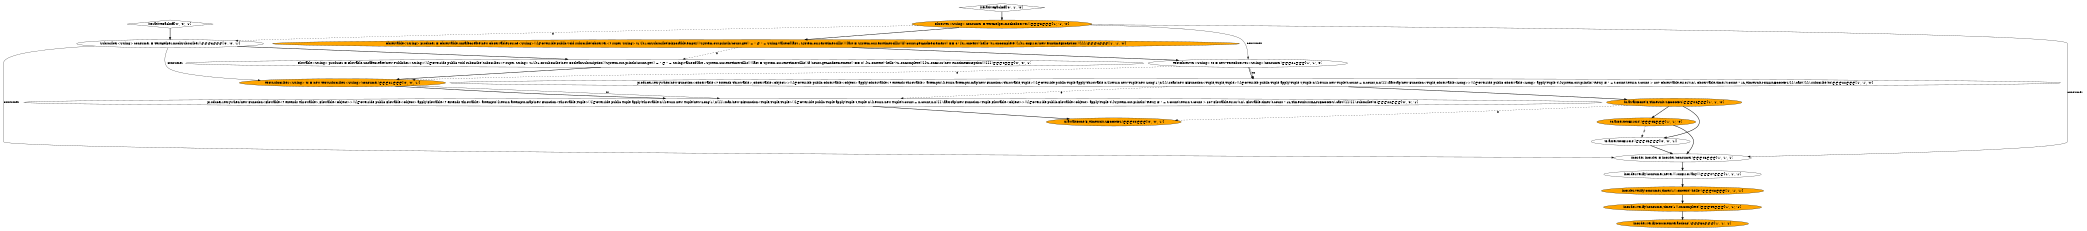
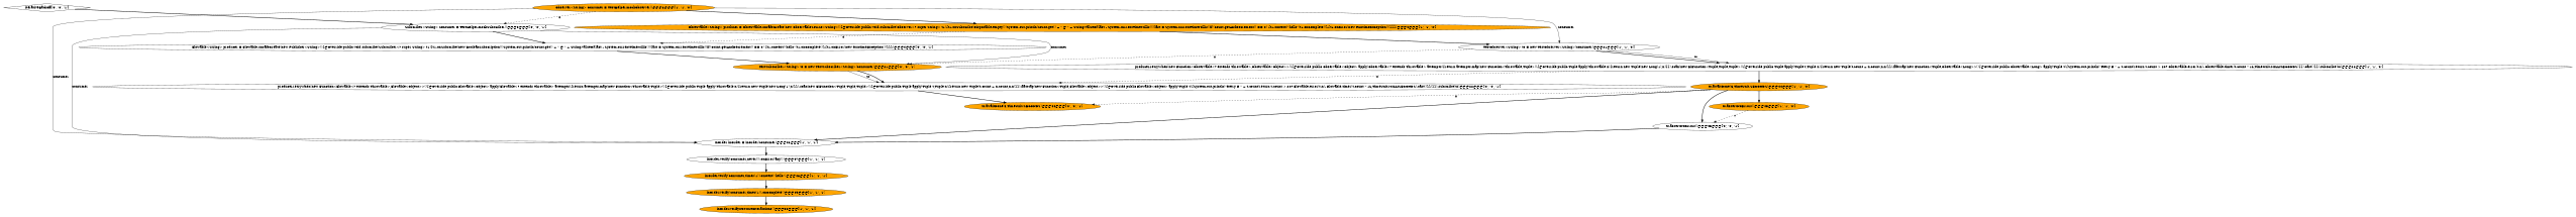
  digraph {
    node [fillcolor=white shape=ellipse style=filled]
    edge [style=bold]
    n1 [fillcolor=orange label="Observer<String> consumer = TestHelper.mockObserver()@@@3@@@['1', '1', '0']"]
    n2 [fillcolor=orange label="Observable<String> producer = Observable.unsafeCreate(new ObservableSource<String>(){@Override public void subscribe(Observer<? super String> t1){t1.onSubscribe(Disposable.empty())System.out.println(count.get() + \" @ \" + String.valueOf(last - System.currentTimeMillis()))last = System.currentTimeMillis()if (count.getAndDecrement() == 0) {t1.onNext(\"hello\")t1.onComplete()}{t1.onError(new RuntimeException())}}})@@@4@@@['1', '1', '0']"]
    n3 [label="InOrder inOrder = inOrder(consumer)@@@46@@@['1', '1', '1']"]
    n4 [label="Subscriber<String> consumer = TestHelper.mockSubscriber()@@@3@@@['0', '0', '1']"]
    n5 [label="TestObserver<String> to = new TestObserver<String>(consumer)@@@21@@@['1', '1', '0']"]
    n6 [label="Flowable<String> producer = Flowable.unsafeCreate(new Publisher<String>(){@Override public void subscribe(Subscriber<? super String> t1){t1.onSubscribe(new BooleanSubscription())System.out.println(count.get() + \" @ \" + String.valueOf(last - System.currentTimeMillis()))last = System.currentTimeMillis()if (count.getAndDecrement() == 0) {t1.onNext(\"hello\")t1.onComplete()}{t1.onError(new RuntimeException())}}})@@@4@@@['0', '0', '1']"]
    n7 [label="inOrder.verify(consumer,never()).onError(any())@@@47@@@['1', '1', '1']"]
    n8 [fillcolor=orange label="TestSubscriber<String> ts = new TestSubscriber<String>(consumer)@@@21@@@['0', '0', '1']"]
    n9 [label="producer.retryWhen(new Function<Observable<? extends Throwable>,Observable<Object>>(){@Override public Observable<Object> apply(Observable<? extends Throwable> attempts){return attempts.map(new Function<Throwable,Tuple>(){@Override public Tuple apply(Throwable n){return new Tuple(new Long(1),n)}}).scan(new BiFunction<Tuple,Tuple,Tuple>(){@Override public Tuple apply(Tuple t,Tuple n){return new Tuple(t.count + n.count,n.n)}}).flatMap(new Function<Tuple,Observable<Long>>(){@Override public Observable<Long> apply(Tuple t){System.out.println(\"Retry # \" + t.count)return t.count > 20? Observable.error(t.n): Observable.timer(t.count * 1L,TimeUnit.MILLISECONDS)}}).cast()}}).subscribe(to)@@@22@@@['1', '1', '0']"]
    n10 [fillcolor=orange label="inOrder.verify(consumer,times(1)).onNext(\"hello\")@@@48@@@['1', '1', '1']"]
    n11 [fillcolor=orange label="inOrder.verify(consumer,times(1)).onComplete()@@@49@@@['1', '1', '1']"]
    n12 [fillcolor=orange label="inOrder.verifyNoMoreInteractions()@@@50@@@['1', '1', '1']"]
    n13 [label="producer.retryWhen(new Function<Flowable<? extends Throwable>,Flowable<Object>>(){@Override public Flowable<Object> apply(Flowable<? extends Throwable> attempts){return attempts.map(new Function<Throwable,Tuple>(){@Override public Tuple apply(Throwable n){return new Tuple(new Long(1),n)}}).scan(new BiFunction<Tuple,Tuple,Tuple>(){@Override public Tuple apply(Tuple t,Tuple n){return new Tuple(t.count + n.count,n.n)}}).flatMap(new Function<Tuple,Flowable<Object>>(){@Override public Flowable<Object> apply(Tuple t){System.out.println(\"Retry # \" + t.count)return t.count > 20? Flowable.error(t.n): Flowable.timer(t.count * 1L,TimeUnit.MILLISECONDS).cast()}})}}).subscribe(ts)@@@22@@@['0', '0', '1']"]
    n14 [fillcolor=orange label="to.awaitDone(5,TimeUnit.SECONDS)@@@44@@@['1', '1', '0']"]
    n15 [fillcolor=orange label="ts.awaitDone(5,TimeUnit.SECONDS)@@@44@@@['0', '0', '1']"]
    n16 [label="ts.assertNoErrors()@@@45@@@['0', '0', '1']"]
    n17 [fillcolor=orange label="to.assertNoErrors()@@@45@@@['1', '1', '0']"]
-   n18 [label="iterativeBackoff['0', '1', '0']" shape=diamond]
    n19 [label="iterativeBackoff['0', '0', '1']" shape=diamond]
    n1 -> n2
    n1 -> n3 [label=consumer style=solid]
    n1 -> n4 [label=0 style=dashed]
    n1 -> n5 [label=consumer style=solid]
    n2 -> n5
    n2 -> n6 [label=0 style=dashed]
    n3 -> n7
    n4 -> n3 [label=consumer style=solid]
    n4 -> n6
    n4 -> n8 [label=consumer style=solid]
    n5 -> n8 [label=0 style=dashed]
    n5 -> n9
    n5 -> n9 [label=to style=solid]
    n6 -> n8
    n7 -> n10
    n8 -> n13 [label=ts style=solid]
    n8 -> n13
    n9 -> n13 [label=0 style=dashed]
    n9 -> n14
    n10 -> n11
    n11 -> n12
    n13 -> n15
    n14 -> n15 [label=0 style=dashed]
    n14 -> n16
    n14 -> n17
    n16 -> n3
-   n17 -> n3
+   n14 -> n3
    n17 -> n16 [label=7 style=dashed]
-   n18 -> n1
    n19 -> n4
  }
